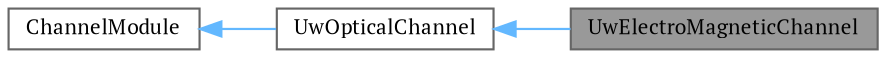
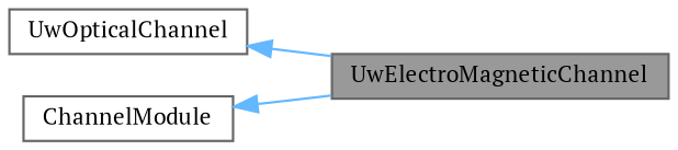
  digraph {
    fontname="PT Serif"
    rankdir=LR
    node [color=gray40 fillcolor=white fontname="PT Serif" fontsize=10 shape=box style=filled]
    edge [color=steelblue1 dir=back fontname="PT Serif" fontsize=10 labelfontname=Helvetica labelfontsize=10 style=solid]
    n1 [fillcolor=grey60 fontcolor=black height=0.2 label=UwElectroMagneticChannel width=0.4]
    n2 [height=0.2 label=UwOpticalChannel width=0.4]
    n3 [height=0.2 label=ChannelModule width=0.4]
    n2 -> n1
-   n3 -> n2
+   n3 -> n1
  }
